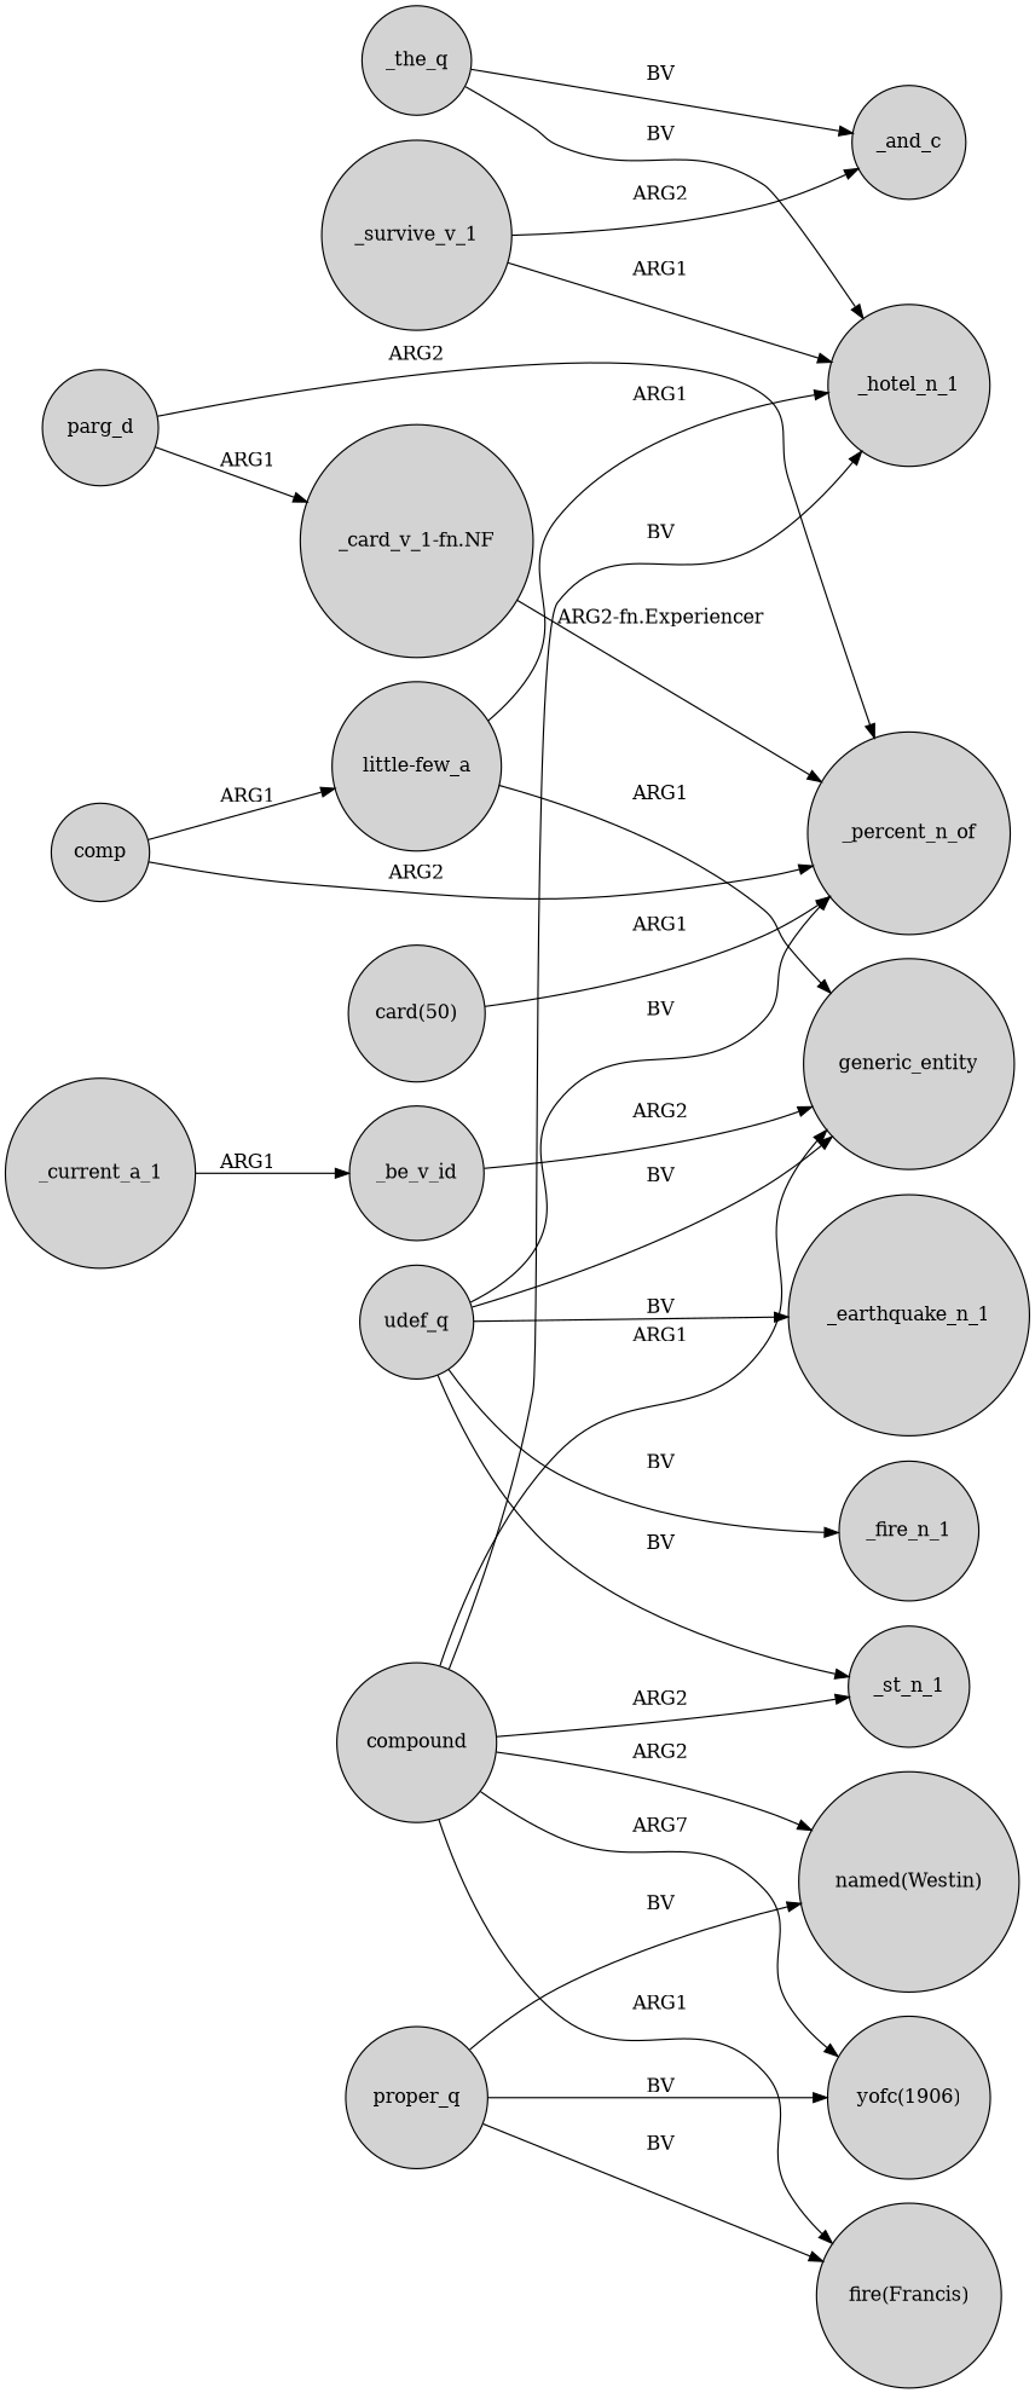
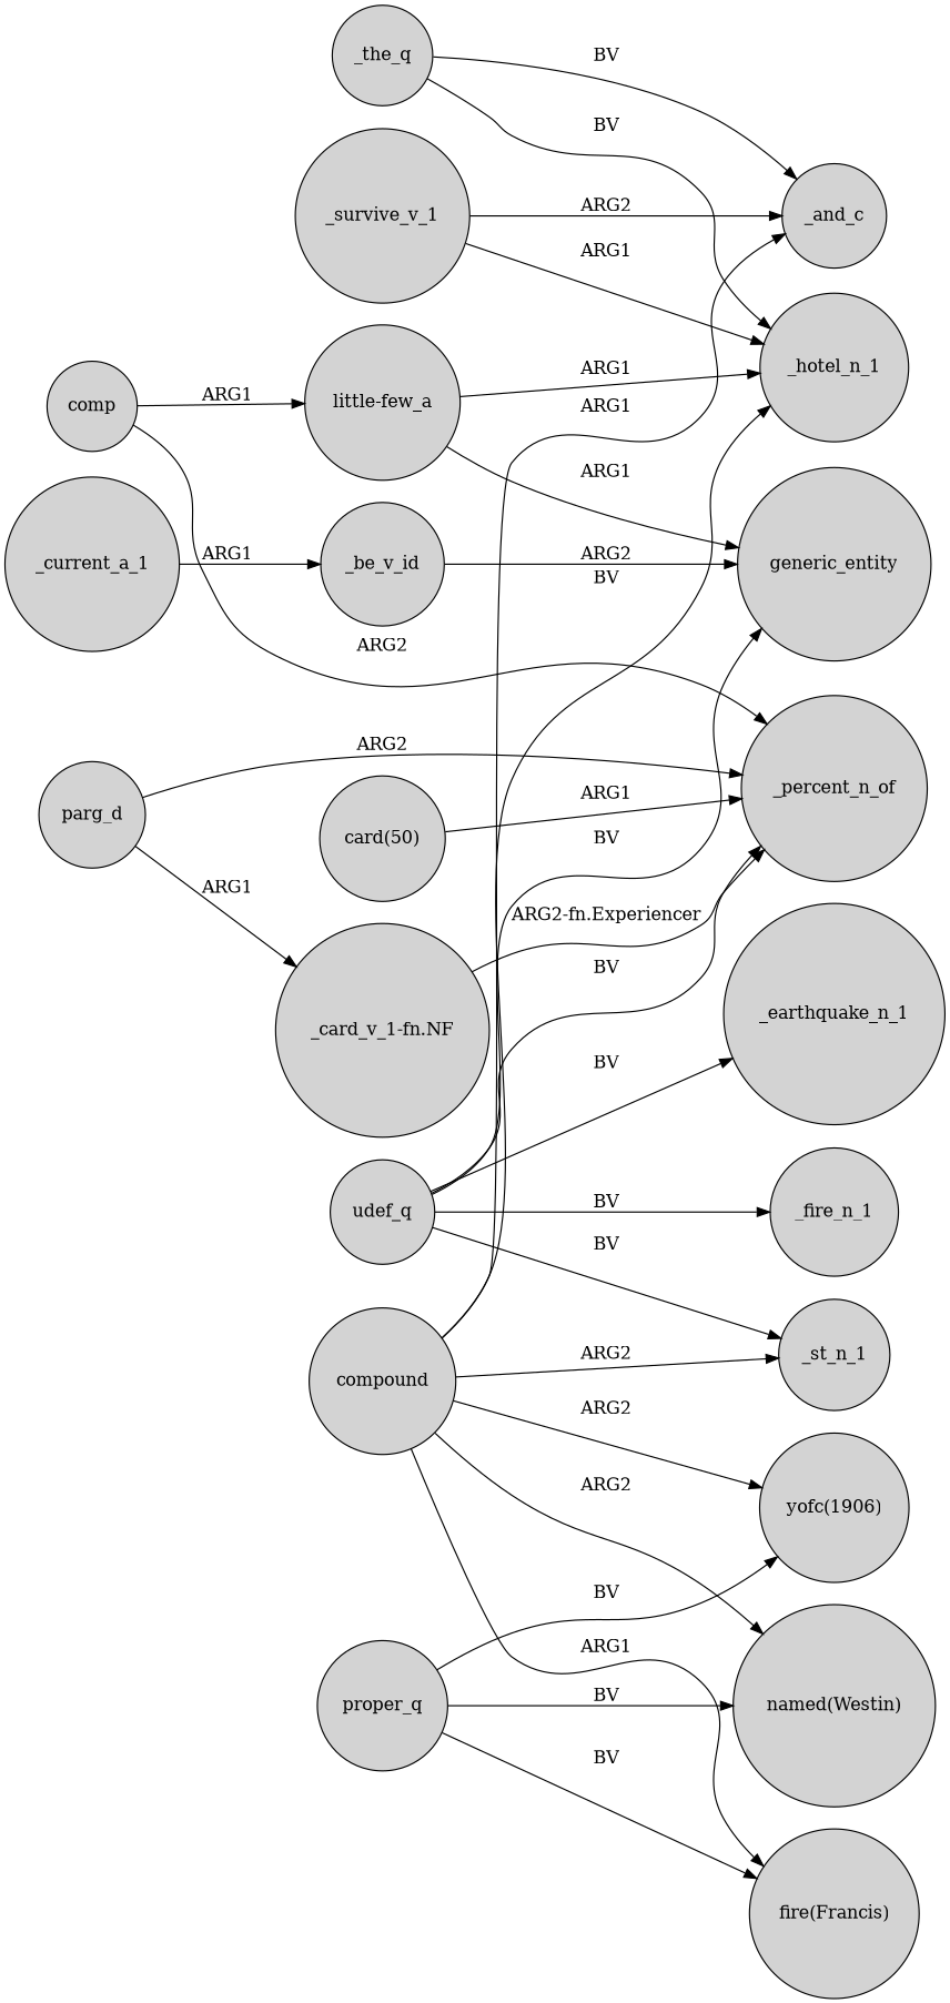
  digraph {
    rankdir=LR
    node [shape=circle style=filled]
    _the_q
    _and_c
    _hotel_n_1
    udef_q
    generic_entity
    _percent_n_of
    _st_n_1
    _fire_n_1
    _earthquake_n_1
    compound
    "yofc(1906)"
    n12 [label="fire(Francis)"]
    "named(Westin)"
    comp
    "little-few_a"
    n16 [label="_card_v_1-fn.NF"]
    parg_d
    _current_a_1
    _be_v_id
    _survive_v_1
    "card(50)"
    proper_q
    _the_q -> _and_c [label=BV]
    _the_q -> _hotel_n_1 [label=BV]
    udef_q -> generic_entity [label=BV]
    udef_q -> _percent_n_of [label=BV]
    udef_q -> _st_n_1 [label=BV]
    udef_q -> _fire_n_1 [label=BV]
    udef_q -> _earthquake_n_1 [label=BV]
-   compound -> generic_entity [label=ARG1]
+   compound -> _and_c [label=ARG1]
    compound -> _hotel_n_1 [label=BV]
    compound -> _st_n_1 [label=ARG2]
-   compound -> "yofc(1906)" [label=ARG7]
+   compound -> "yofc(1906)" [label=ARG2]
    compound -> n12 [label=ARG1]
    compound -> "named(Westin)" [label=ARG2]
    comp -> _percent_n_of [label=ARG2]
    comp -> "little-few_a" [label=ARG1]
    "little-few_a" -> _hotel_n_1 [label=ARG1]
    "little-few_a" -> generic_entity [label=ARG1]
    n16 -> _percent_n_of [label="ARG2-fn.Experiencer"]
    parg_d -> _percent_n_of [label=ARG2]
    parg_d -> n16 [label=ARG1]
    _current_a_1 -> _be_v_id [label=ARG1]
    _be_v_id -> generic_entity [label=ARG2]
    _survive_v_1 -> _and_c [label=ARG2]
    _survive_v_1 -> _hotel_n_1 [label=ARG1]
    "card(50)" -> _percent_n_of [label=ARG1]
    proper_q -> "yofc(1906)" [label=BV]
    proper_q -> n12 [label=BV]
    proper_q -> "named(Westin)" [label=BV]
  }
